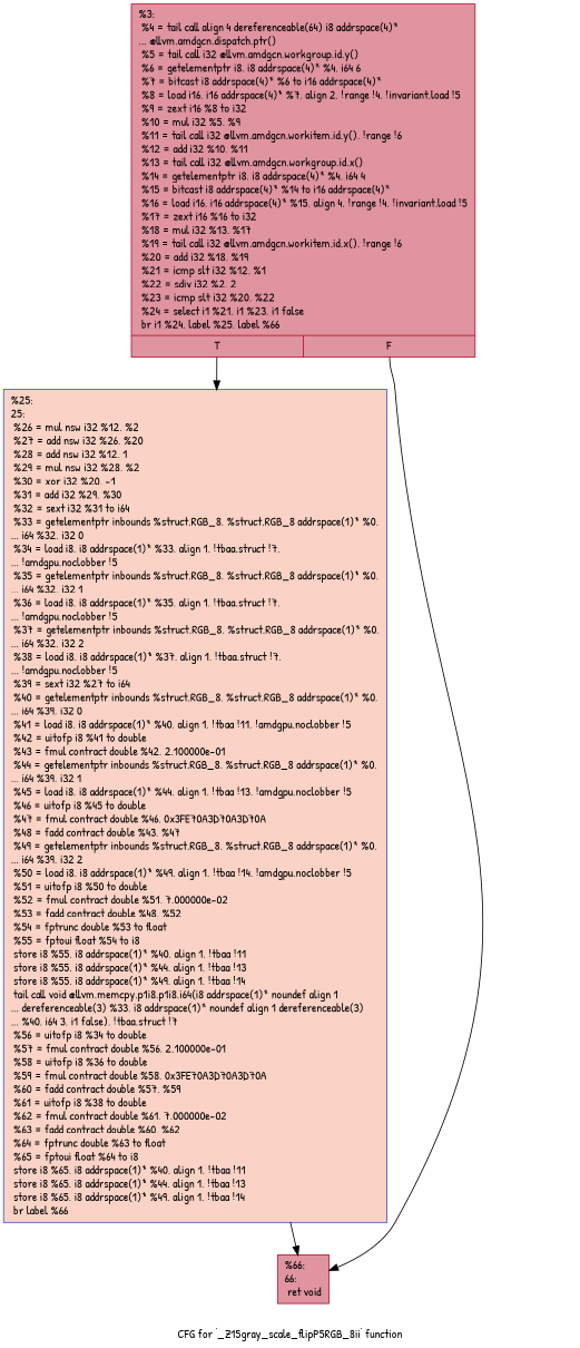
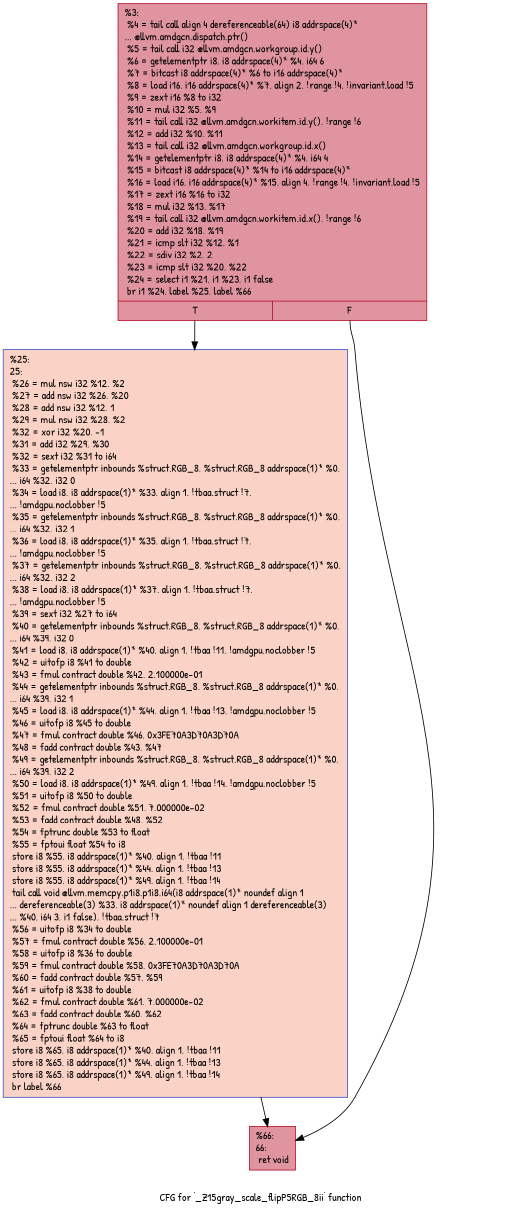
  digraph {
    label="CFG for '_Z15gray_scale_flipP5RGB_8ii' function"
    fontname="Patrick Hand"
    node [color="#b70d28ff" fillcolor="#b70d2870" shape=record style=filled fontname="Patrick Hand"]
    edge [fontname="Patrick Hand"]
    n1 [label="{%3:\l  %4 = tail call align 4 dereferenceable(64) i8 addrspace(4)*\l... @llvm.amdgcn.dispatch.ptr()\l  %5 = tail call i32 @llvm.amdgcn.workgroup.id.y()\l  %6 = getelementptr i8, i8 addrspace(4)* %4, i64 6\l  %7 = bitcast i8 addrspace(4)* %6 to i16 addrspace(4)*\l  %8 = load i16, i16 addrspace(4)* %7, align 2, !range !4, !invariant.load !5\l  %9 = zext i16 %8 to i32\l  %10 = mul i32 %5, %9\l  %11 = tail call i32 @llvm.amdgcn.workitem.id.y(), !range !6\l  %12 = add i32 %10, %11\l  %13 = tail call i32 @llvm.amdgcn.workgroup.id.x()\l  %14 = getelementptr i8, i8 addrspace(4)* %4, i64 4\l  %15 = bitcast i8 addrspace(4)* %14 to i16 addrspace(4)*\l  %16 = load i16, i16 addrspace(4)* %15, align 4, !range !4, !invariant.load !5\l  %17 = zext i16 %16 to i32\l  %18 = mul i32 %13, %17\l  %19 = tail call i32 @llvm.amdgcn.workitem.id.x(), !range !6\l  %20 = add i32 %18, %19\l  %21 = icmp slt i32 %12, %1\l  %22 = sdiv i32 %2, 2\l  %23 = icmp slt i32 %20, %22\l  %24 = select i1 %21, i1 %23, i1 false\l  br i1 %24, label %25, label %66\l|{<s0>T|<s1>F}}"]
-   n2 [color="#3d50c3ff" fillcolor="#f59c7d70" label="{%25:\l25:                                               \l  %26 = mul nsw i32 %12, %2\l  %27 = add nsw i32 %26, %20\l  %28 = add nsw i32 %12, 1\l  %29 = mul nsw i32 %28, %2\l  %30 = xor i32 %20, -1\l  %31 = add i32 %29, %30\l  %32 = sext i32 %31 to i64\l  %33 = getelementptr inbounds %struct.RGB_8, %struct.RGB_8 addrspace(1)* %0,\l... i64 %32, i32 0\l  %34 = load i8, i8 addrspace(1)* %33, align 1, !tbaa.struct !7,\l... !amdgpu.noclobber !5\l  %35 = getelementptr inbounds %struct.RGB_8, %struct.RGB_8 addrspace(1)* %0,\l... i64 %32, i32 1\l  %36 = load i8, i8 addrspace(1)* %35, align 1, !tbaa.struct !7,\l... !amdgpu.noclobber !5\l  %37 = getelementptr inbounds %struct.RGB_8, %struct.RGB_8 addrspace(1)* %0,\l... i64 %32, i32 2\l  %38 = load i8, i8 addrspace(1)* %37, align 1, !tbaa.struct !7,\l... !amdgpu.noclobber !5\l  %39 = sext i32 %27 to i64\l  %40 = getelementptr inbounds %struct.RGB_8, %struct.RGB_8 addrspace(1)* %0,\l... i64 %39, i32 0\l  %41 = load i8, i8 addrspace(1)* %40, align 1, !tbaa !11, !amdgpu.noclobber !5\l  %42 = uitofp i8 %41 to double\l  %43 = fmul contract double %42, 2.100000e-01\l  %44 = getelementptr inbounds %struct.RGB_8, %struct.RGB_8 addrspace(1)* %0,\l... i64 %39, i32 1\l  %45 = load i8, i8 addrspace(1)* %44, align 1, !tbaa !13, !amdgpu.noclobber !5\l  %46 = uitofp i8 %45 to double\l  %47 = fmul contract double %46, 0x3FE70A3D70A3D70A\l  %48 = fadd contract double %43, %47\l  %49 = getelementptr inbounds %struct.RGB_8, %struct.RGB_8 addrspace(1)* %0,\l... i64 %39, i32 2\l  %50 = load i8, i8 addrspace(1)* %49, align 1, !tbaa !14, !amdgpu.noclobber !5\l  %51 = uitofp i8 %50 to double\l  %52 = fmul contract double %51, 7.000000e-02\l  %53 = fadd contract double %48, %52\l  %54 = fptrunc double %53 to float\l  %55 = fptoui float %54 to i8\l  store i8 %55, i8 addrspace(1)* %40, align 1, !tbaa !11\l  store i8 %55, i8 addrspace(1)* %44, align 1, !tbaa !13\l  store i8 %55, i8 addrspace(1)* %49, align 1, !tbaa !14\l  tail call void @llvm.memcpy.p1i8.p1i8.i64(i8 addrspace(1)* noundef align 1\l... dereferenceable(3) %33, i8 addrspace(1)* noundef align 1 dereferenceable(3)\l... %40, i64 3, i1 false), !tbaa.struct !7\l  %56 = uitofp i8 %34 to double\l  %57 = fmul contract double %56, 2.100000e-01\l  %58 = uitofp i8 %36 to double\l  %59 = fmul contract double %58, 0x3FE70A3D70A3D70A\l  %60 = fadd contract double %57, %59\l  %61 = uitofp i8 %38 to double\l  %62 = fmul contract double %61, 7.000000e-02\l  %63 = fadd contract double %60, %62\l  %64 = fptrunc double %63 to float\l  %65 = fptoui float %64 to i8\l  store i8 %65, i8 addrspace(1)* %40, align 1, !tbaa !11\l  store i8 %65, i8 addrspace(1)* %44, align 1, !tbaa !13\l  store i8 %65, i8 addrspace(1)* %49, align 1, !tbaa !14\l  br label %66\l}"]
+   n2 [color="#3d50c3ff" fillcolor="#f59c7d70" label="{%25:\l25:                                               \l  %26 = mul nsw i32 %12, %2\l  %27 = add nsw i32 %26, %20\l  %28 = add nsw i32 %12, 1\l  %29 = mul nsw i32 %28, %2\l  %32 = xor i32 %20, -1\l  %31 = add i32 %29, %30\l  %32 = sext i32 %31 to i64\l  %33 = getelementptr inbounds %struct.RGB_8, %struct.RGB_8 addrspace(1)* %0,\l... i64 %32, i32 0\l  %34 = load i8, i8 addrspace(1)* %33, align 1, !tbaa.struct !7,\l... !amdgpu.noclobber !5\l  %35 = getelementptr inbounds %struct.RGB_8, %struct.RGB_8 addrspace(1)* %0,\l... i64 %32, i32 1\l  %36 = load i8, i8 addrspace(1)* %35, align 1, !tbaa.struct !7,\l... !amdgpu.noclobber !5\l  %37 = getelementptr inbounds %struct.RGB_8, %struct.RGB_8 addrspace(1)* %0,\l... i64 %32, i32 2\l  %38 = load i8, i8 addrspace(1)* %37, align 1, !tbaa.struct !7,\l... !amdgpu.noclobber !5\l  %39 = sext i32 %27 to i64\l  %40 = getelementptr inbounds %struct.RGB_8, %struct.RGB_8 addrspace(1)* %0,\l... i64 %39, i32 0\l  %41 = load i8, i8 addrspace(1)* %40, align 1, !tbaa !11, !amdgpu.noclobber !5\l  %42 = uitofp i8 %41 to double\l  %43 = fmul contract double %42, 2.100000e-01\l  %44 = getelementptr inbounds %struct.RGB_8, %struct.RGB_8 addrspace(1)* %0,\l... i64 %39, i32 1\l  %45 = load i8, i8 addrspace(1)* %44, align 1, !tbaa !13, !amdgpu.noclobber !5\l  %46 = uitofp i8 %45 to double\l  %47 = fmul contract double %46, 0x3FE70A3D70A3D70A\l  %48 = fadd contract double %43, %47\l  %49 = getelementptr inbounds %struct.RGB_8, %struct.RGB_8 addrspace(1)* %0,\l... i64 %39, i32 2\l  %50 = load i8, i8 addrspace(1)* %49, align 1, !tbaa !14, !amdgpu.noclobber !5\l  %51 = uitofp i8 %50 to double\l  %52 = fmul contract double %51, 7.000000e-02\l  %53 = fadd contract double %48, %52\l  %54 = fptrunc double %53 to float\l  %55 = fptoui float %54 to i8\l  store i8 %55, i8 addrspace(1)* %40, align 1, !tbaa !11\l  store i8 %55, i8 addrspace(1)* %44, align 1, !tbaa !13\l  store i8 %55, i8 addrspace(1)* %49, align 1, !tbaa !14\l  tail call void @llvm.memcpy.p1i8.p1i8.i64(i8 addrspace(1)* noundef align 1\l... dereferenceable(3) %33, i8 addrspace(1)* noundef align 1 dereferenceable(3)\l... %40, i64 3, i1 false), !tbaa.struct !7\l  %56 = uitofp i8 %34 to double\l  %57 = fmul contract double %56, 2.100000e-01\l  %58 = uitofp i8 %36 to double\l  %59 = fmul contract double %58, 0x3FE70A3D70A3D70A\l  %60 = fadd contract double %57, %59\l  %61 = uitofp i8 %38 to double\l  %62 = fmul contract double %61, 7.000000e-02\l  %63 = fadd contract double %60, %62\l  %64 = fptrunc double %63 to float\l  %65 = fptoui float %64 to i8\l  store i8 %65, i8 addrspace(1)* %40, align 1, !tbaa !11\l  store i8 %65, i8 addrspace(1)* %44, align 1, !tbaa !13\l  store i8 %65, i8 addrspace(1)* %49, align 1, !tbaa !14\l  br label %66\l}"]
    n3 [label="{%66:\l66:                                               \l  ret void\l}"]
    n1 -> n2 [tailport=s0]
    n1 -> n3 [tailport=s1]
    n2 -> n3
  }
